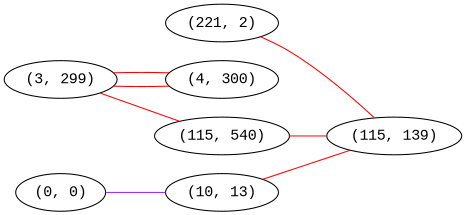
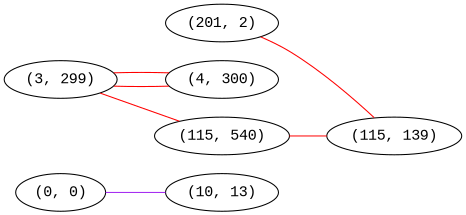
  graph {
    fontname="Liberation Mono"
    rankdir=LR
    node [fontname="Liberation Mono"]
    edge [color=red fontname="Liberation Mono" weight=1]
    n1 [label="(10, 13)"]
    "(0, 0)"
    "(115, 139)"
-   "(201, 2)" [label="(221, 2)"]
+   "(201, 2)"
    "(3, 299)"
    "(4, 300)"
    n7 [label="(115, 540)"]
-   n1 -- "(115, 139)"
    "(0, 0)" -- n1 [color=purple weight=4]
    "(201, 2)" -- "(115, 139)"
    "(3, 299)" -- "(4, 300)"
    "(3, 299)" -- "(4, 300)"
    "(3, 299)" -- n7
    n7 -- "(115, 139)"
  }
